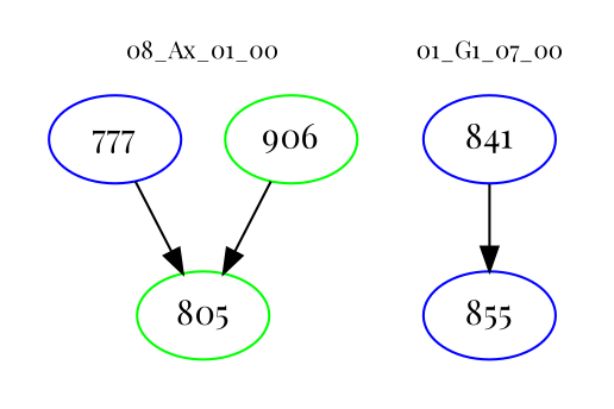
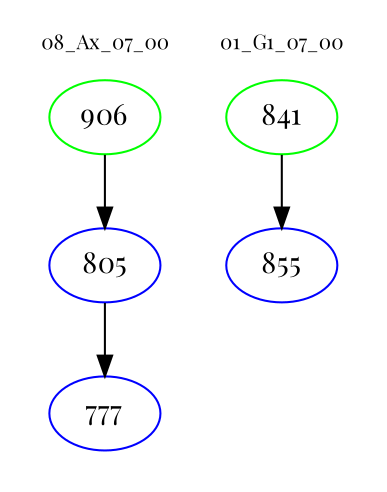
  digraph {
    fontname="Playfair Display"
    node [color=blue fontname="Playfair Display"]
    edge [color=black fontname="Playfair Display"]
    n1 [color=green label=906]
-   n2 [color=green label=805]
+   n2 [label=805]
    n3 [label=777]
-   n4 [label=841]
+   n4 [color=green label=841]
    n5 [label=855]
    subgraph cluster_1 {
      color=white
      fontsize=10
-     label="08_Ax_01_00"
+     label="08_Ax_07_00"
      n1
      n2
      n3
    }
    subgraph cluster_2 {
      color=white
      fontsize=10
      label="01_G1_07_00"
      n4
      n5
    }
    n1 -> n2
-   n3 -> n2
+   n2 -> n3
    n4 -> n5
  }
